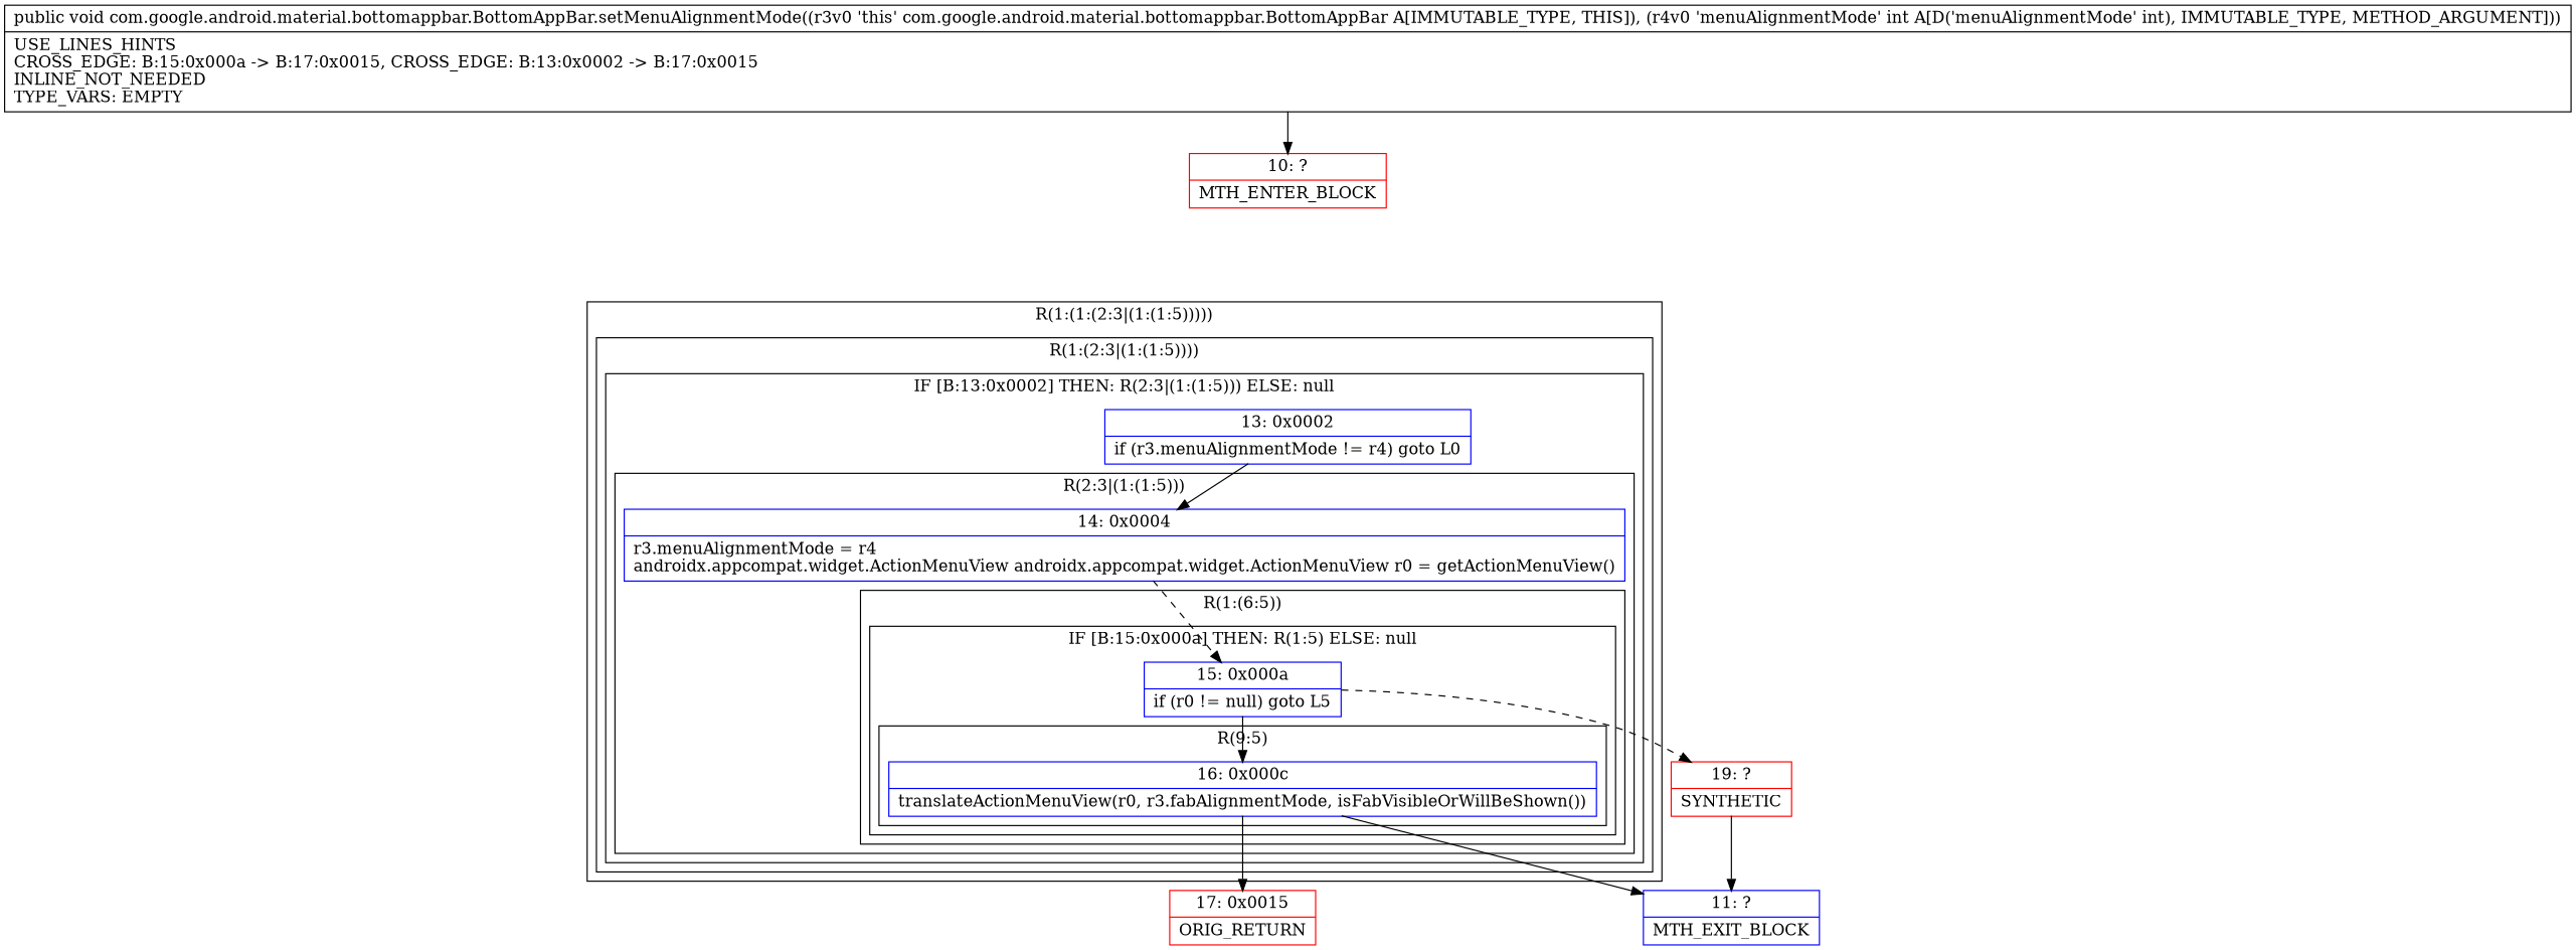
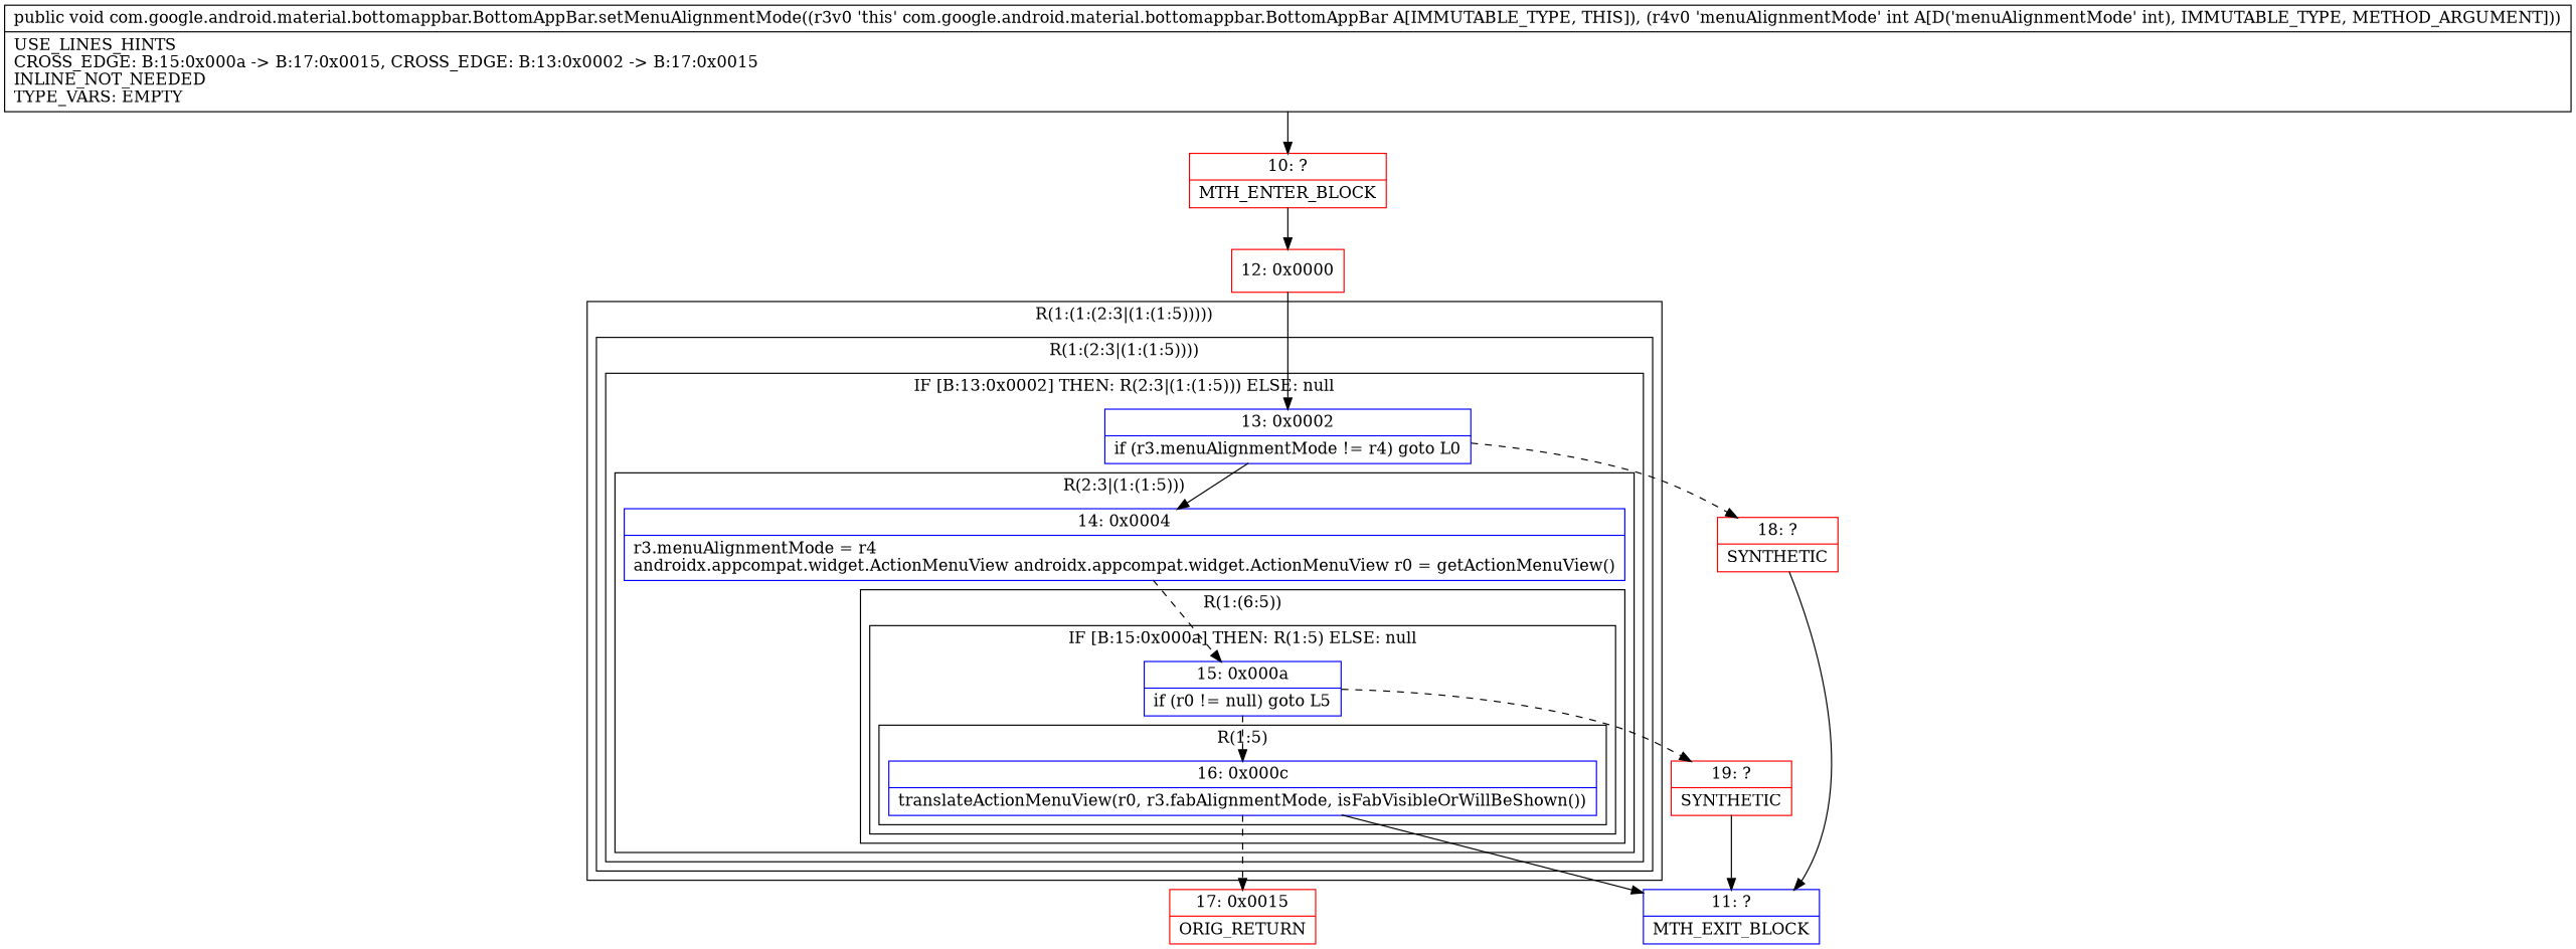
  digraph {
    node [color=blue shape=record]
    n1 [label="{16\:\ 0x000c|translateActionMenuView(r0, r3.fabAlignmentMode, isFabVisibleOrWillBeShown())\l}"]
    n2 [label="{15\:\ 0x000a|if (r0 != null) goto L5\l}"]
    n3 [label="{14\:\ 0x0004|r3.menuAlignmentMode = r4\landroidx.appcompat.widget.ActionMenuView androidx.appcompat.widget.ActionMenuView r0 = getActionMenuView()\l}"]
    n4 [label="{13\:\ 0x0002|if (r3.menuAlignmentMode != r4) goto L0\l}"]
    n5 [color=red label="{17\:\ 0x0015|ORIG_RETURN\l}"]
    n6 [label="{11\:\ ?|MTH_EXIT_BLOCK\l}"]
    n7 [color=red label="{19\:\ ?|SYNTHETIC\l}"]
+   n8 [color=red label="{18\:\ ?|SYNTHETIC\l}"]
    n9 [color=red label="{10\:\ ?|MTH_ENTER_BLOCK\l}"]
+   n10 [color=red label="{12\:\ 0x0000}"]
    n11 [label="{public void com.google.android.material.bottomappbar.BottomAppBar.setMenuAlignmentMode((r3v0 'this' com.google.android.material.bottomappbar.BottomAppBar A[IMMUTABLE_TYPE, THIS]), (r4v0 'menuAlignmentMode' int A[D('menuAlignmentMode' int), IMMUTABLE_TYPE, METHOD_ARGUMENT]))  | USE_LINES_HINTS\lCROSS_EDGE: B:15:0x000a \-\> B:17:0x0015, CROSS_EDGE: B:13:0x0002 \-\> B:17:0x0015\lINLINE_NOT_NEEDED\lTYPE_VARS: EMPTY\l}" color=""]
    subgraph cluster_1 {
      label="R(1:(1:(2:3|(1:(1:5)))))"
      subgraph cluster_2 {
        label="R(1:(2:3|(1:(1:5))))"
        subgraph cluster_3 {
          label="IF [B:13:0x0002] THEN: R(2:3|(1:(1:5))) ELSE: null"
          n4
          subgraph cluster_4 {
            label="R(2:3|(1:(1:5)))"
            n3
            subgraph cluster_5 {
              label="R(1:(6:5))"
              subgraph cluster_6 {
                label="IF [B:15:0x000a] THEN: R(1:5) ELSE: null"
                n2
                subgraph cluster_7 {
-                 label="R(9:5)"
+                 label="R(1:5)"
                  n1
                }
              }
            }
          }
        }
      }
    }
-   n1 -> n5
+   n1 -> n5 [style=dashed]
    n1 -> n6
-   n2 -> n1
+   n2 -> n1 [style=dashed]
    n2 -> n7 [style=dashed]
    n3 -> n2 [style=dashed]
    n4 -> n3
+   n4 -> n8 [style=dashed]
    n7 -> n6
+   n8 -> n6
+   n9 -> n10
+   n10 -> n4
    n11 -> n9
  }
